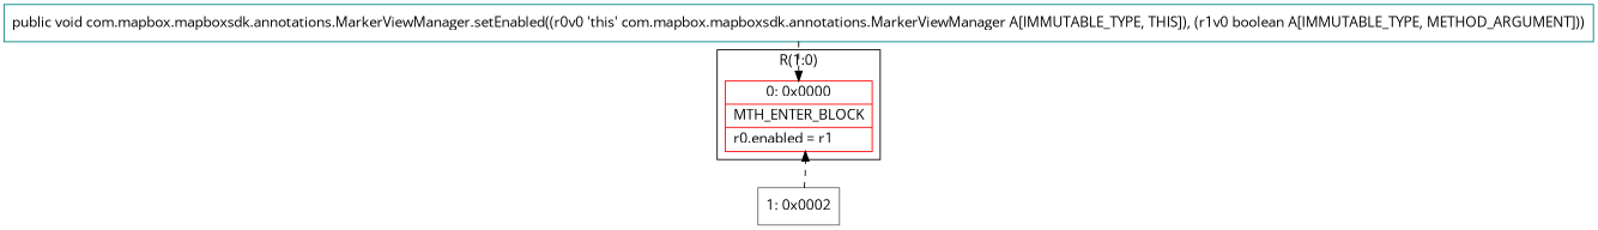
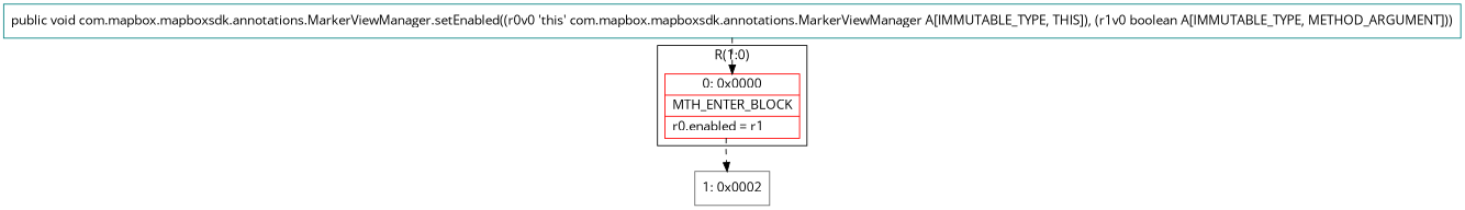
  digraph {
    fontname="Open Sans"
    node [shape=record fontname="Open Sans"]
    edge [style=dashed fontname="Open Sans"]
    n1 [color=red label="{0\:\ 0x0000|MTH_ENTER_BLOCK\l|r0.enabled = r1\l}"]
    n2 [color=gray40 label="{1\:\ 0x0002}"]
    n3 [label="{public void com.mapbox.mapboxsdk.annotations.MarkerViewManager.setEnabled((r0v0 'this' com.mapbox.mapboxsdk.annotations.MarkerViewManager A[IMMUTABLE_TYPE, THIS]), (r1v0 boolean A[IMMUTABLE_TYPE, METHOD_ARGUMENT])) }" color=teal]
    subgraph cluster_1 {
      label="R(1:0)"
      n1
    }
-   n2 -> n1
+   n1 -> n2
    n3 -> n1
  }
